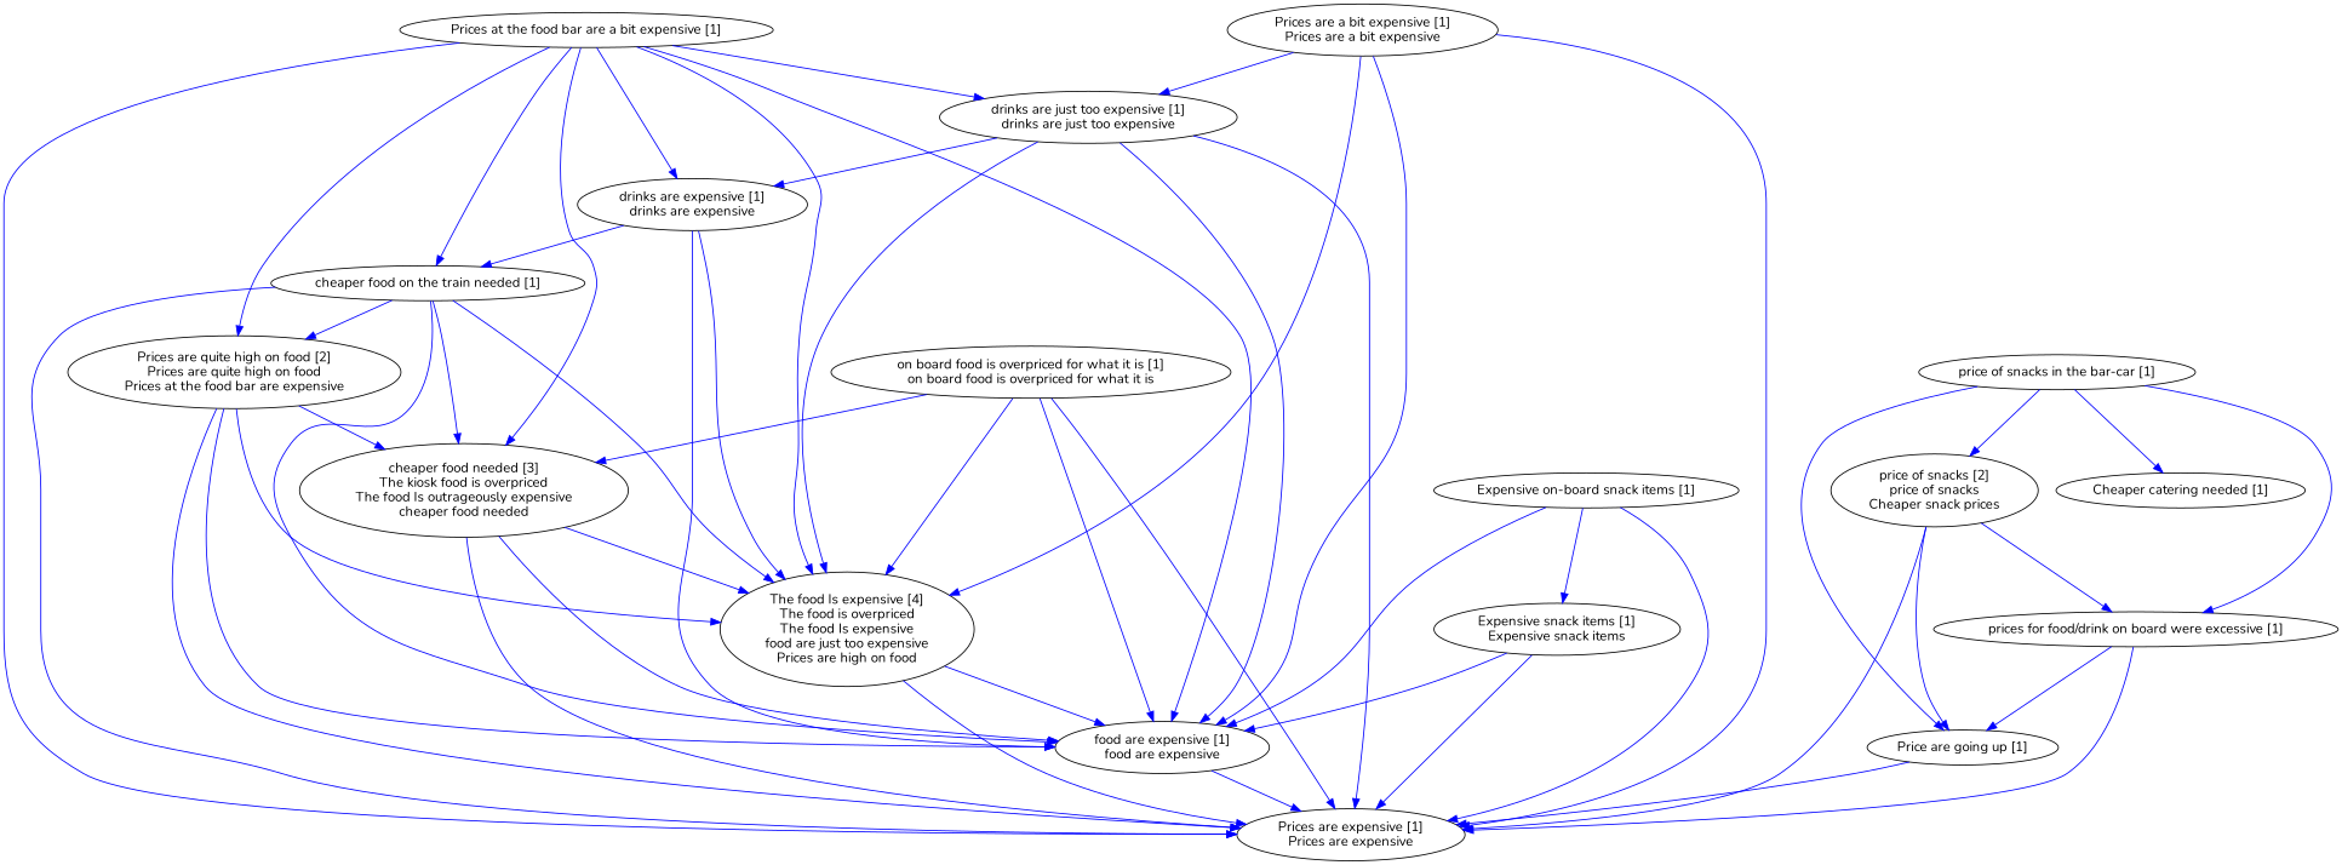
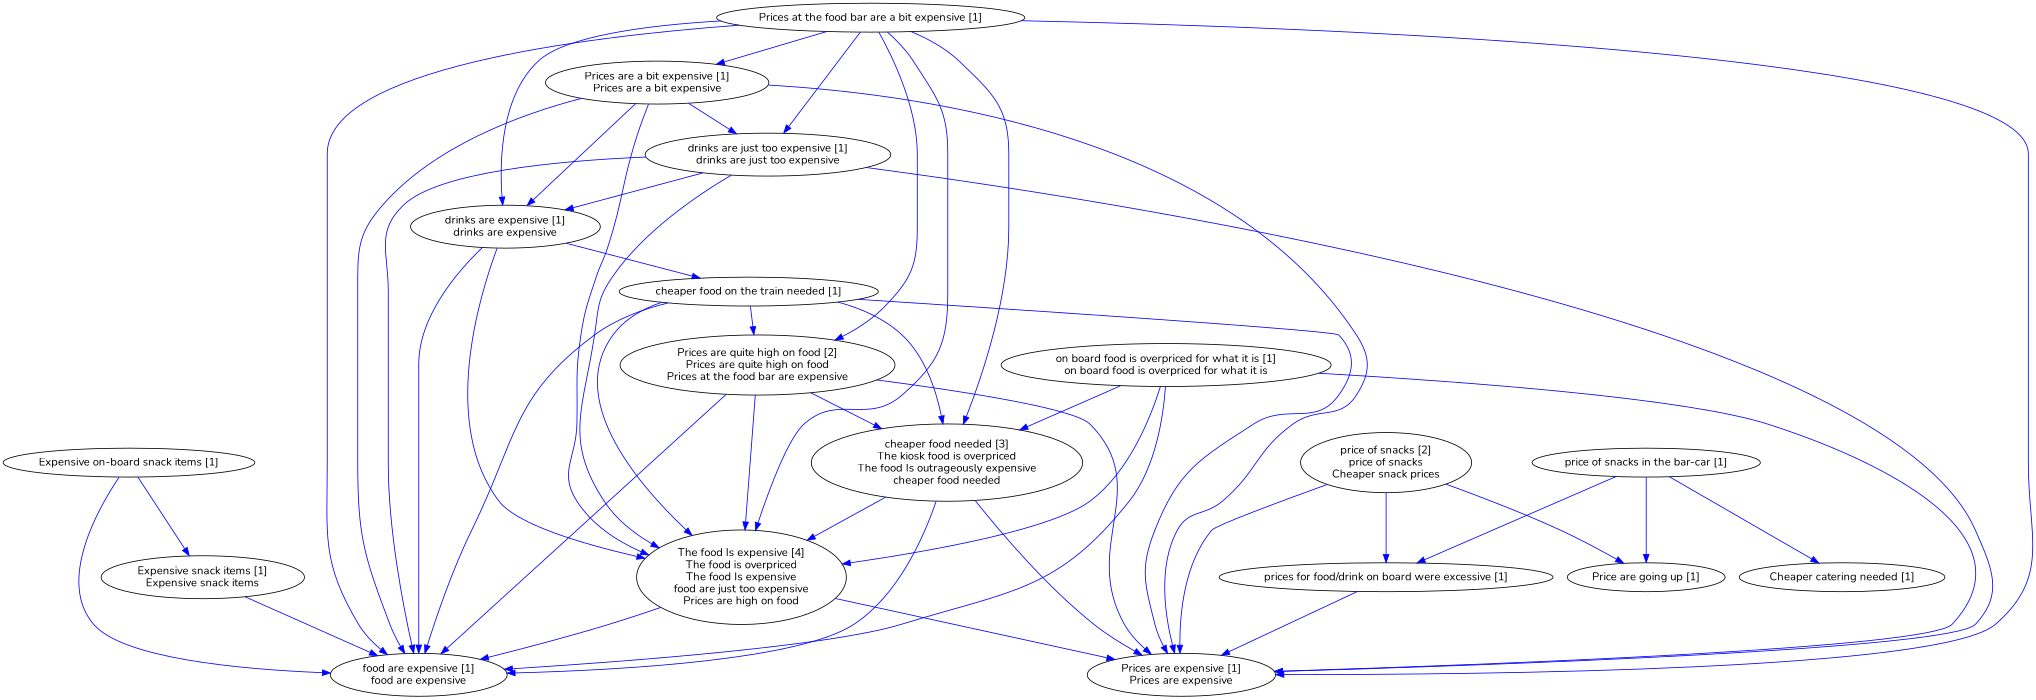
  digraph {
    fontname=Nunito
    node [fontname=Nunito]
    edge [color=blue fontname=Nunito]
    "Prices are quite high on food [2]\nPrices are quite high on food\nPrices at the food bar are expensive"
    "The food Is expensive [4]\nThe food is overpriced\nThe food Is expensive\nfood are just too expensive\nPrices are high on food"
    "cheaper food needed [3]\nThe kiosk food is overpriced\nThe food Is outrageously expensive\ncheaper food needed"
    "Prices are expensive [1]\nPrices are expensive"
    "food are expensive [1]\nfood are expensive"
    "price of snacks [2]\nprice of snacks\nCheaper snack prices"
    "Price are going up [1]"
    "prices for food/drink on board were excessive [1]"
    "Expensive on-board snack items [1]"
    "Expensive snack items [1]\nExpensive snack items"
    "Prices at the food bar are a bit expensive [1]"
    "Prices are a bit expensive [1]\nPrices are a bit expensive"
    "drinks are just too expensive [1]\ndrinks are just too expensive"
    "drinks are expensive [1]\ndrinks are expensive"
    "cheaper food on the train needed [1]"
    "on board food is overpriced for what it is [1]\non board food is overpriced for what it is"
    "price of snacks in the bar-car [1]"
    "Cheaper catering needed [1]"
    "Prices are quite high on food [2]\nPrices are quite high on food\nPrices at the food bar are expensive" -> "The food Is expensive [4]\nThe food is overpriced\nThe food Is expensive\nfood are just too expensive\nPrices are high on food"
    "Prices are quite high on food [2]\nPrices are quite high on food\nPrices at the food bar are expensive" -> "cheaper food needed [3]\nThe kiosk food is overpriced\nThe food Is outrageously expensive\ncheaper food needed"
    "Prices are quite high on food [2]\nPrices are quite high on food\nPrices at the food bar are expensive" -> "Prices are expensive [1]\nPrices are expensive"
    "Prices are quite high on food [2]\nPrices are quite high on food\nPrices at the food bar are expensive" -> "food are expensive [1]\nfood are expensive"
    "The food Is expensive [4]\nThe food is overpriced\nThe food Is expensive\nfood are just too expensive\nPrices are high on food" -> "Prices are expensive [1]\nPrices are expensive"
    "The food Is expensive [4]\nThe food is overpriced\nThe food Is expensive\nfood are just too expensive\nPrices are high on food" -> "food are expensive [1]\nfood are expensive"
    "cheaper food needed [3]\nThe kiosk food is overpriced\nThe food Is outrageously expensive\ncheaper food needed" -> "The food Is expensive [4]\nThe food is overpriced\nThe food Is expensive\nfood are just too expensive\nPrices are high on food"
    "cheaper food needed [3]\nThe kiosk food is overpriced\nThe food Is outrageously expensive\ncheaper food needed" -> "Prices are expensive [1]\nPrices are expensive"
    "cheaper food needed [3]\nThe kiosk food is overpriced\nThe food Is outrageously expensive\ncheaper food needed" -> "food are expensive [1]\nfood are expensive"
-   "food are expensive [1]\nfood are expensive" -> "Prices are expensive [1]\nPrices are expensive"
    "price of snacks [2]\nprice of snacks\nCheaper snack prices" -> "Prices are expensive [1]\nPrices are expensive"
    "price of snacks [2]\nprice of snacks\nCheaper snack prices" -> "Price are going up [1]"
    "price of snacks [2]\nprice of snacks\nCheaper snack prices" -> "prices for food/drink on board were excessive [1]"
-   "Price are going up [1]" -> "Prices are expensive [1]\nPrices are expensive"
    "prices for food/drink on board were excessive [1]" -> "Prices are expensive [1]\nPrices are expensive"
-   "prices for food/drink on board were excessive [1]" -> "Price are going up [1]"
-   "Expensive on-board snack items [1]" -> "Prices are expensive [1]\nPrices are expensive"
    "Expensive on-board snack items [1]" -> "food are expensive [1]\nfood are expensive"
    "Expensive on-board snack items [1]" -> "Expensive snack items [1]\nExpensive snack items"
-   "Expensive snack items [1]\nExpensive snack items" -> "Prices are expensive [1]\nPrices are expensive"
    "Expensive snack items [1]\nExpensive snack items" -> "food are expensive [1]\nfood are expensive"
    "Prices at the food bar are a bit expensive [1]" -> "Prices are quite high on food [2]\nPrices are quite high on food\nPrices at the food bar are expensive"
    "Prices at the food bar are a bit expensive [1]" -> "The food Is expensive [4]\nThe food is overpriced\nThe food Is expensive\nfood are just too expensive\nPrices are high on food"
    "Prices at the food bar are a bit expensive [1]" -> "cheaper food needed [3]\nThe kiosk food is overpriced\nThe food Is outrageously expensive\ncheaper food needed"
    "Prices at the food bar are a bit expensive [1]" -> "Prices are expensive [1]\nPrices are expensive"
    "Prices at the food bar are a bit expensive [1]" -> "food are expensive [1]\nfood are expensive"
-   "Prices at the food bar are a bit expensive [1]" -> "cheaper food on the train needed [1]"
+   "Prices at the food bar are a bit expensive [1]" -> "Prices are a bit expensive [1]\nPrices are a bit expensive"
    "Prices at the food bar are a bit expensive [1]" -> "drinks are just too expensive [1]\ndrinks are just too expensive"
    "Prices at the food bar are a bit expensive [1]" -> "drinks are expensive [1]\ndrinks are expensive"
    "Prices are a bit expensive [1]\nPrices are a bit expensive" -> "The food Is expensive [4]\nThe food is overpriced\nThe food Is expensive\nfood are just too expensive\nPrices are high on food"
    "Prices are a bit expensive [1]\nPrices are a bit expensive" -> "Prices are expensive [1]\nPrices are expensive"
    "Prices are a bit expensive [1]\nPrices are a bit expensive" -> "food are expensive [1]\nfood are expensive"
    "Prices are a bit expensive [1]\nPrices are a bit expensive" -> "drinks are just too expensive [1]\ndrinks are just too expensive"
+   "Prices are a bit expensive [1]\nPrices are a bit expensive" -> "drinks are expensive [1]\ndrinks are expensive"
    "drinks are just too expensive [1]\ndrinks are just too expensive" -> "The food Is expensive [4]\nThe food is overpriced\nThe food Is expensive\nfood are just too expensive\nPrices are high on food"
    "drinks are just too expensive [1]\ndrinks are just too expensive" -> "Prices are expensive [1]\nPrices are expensive"
    "drinks are just too expensive [1]\ndrinks are just too expensive" -> "food are expensive [1]\nfood are expensive"
    "drinks are just too expensive [1]\ndrinks are just too expensive" -> "drinks are expensive [1]\ndrinks are expensive"
    "drinks are expensive [1]\ndrinks are expensive" -> "The food Is expensive [4]\nThe food is overpriced\nThe food Is expensive\nfood are just too expensive\nPrices are high on food"
    "drinks are expensive [1]\ndrinks are expensive" -> "food are expensive [1]\nfood are expensive"
    "drinks are expensive [1]\ndrinks are expensive" -> "cheaper food on the train needed [1]"
    "cheaper food on the train needed [1]" -> "Prices are quite high on food [2]\nPrices are quite high on food\nPrices at the food bar are expensive"
    "cheaper food on the train needed [1]" -> "The food Is expensive [4]\nThe food is overpriced\nThe food Is expensive\nfood are just too expensive\nPrices are high on food"
    "cheaper food on the train needed [1]" -> "cheaper food needed [3]\nThe kiosk food is overpriced\nThe food Is outrageously expensive\ncheaper food needed"
    "cheaper food on the train needed [1]" -> "Prices are expensive [1]\nPrices are expensive"
    "cheaper food on the train needed [1]" -> "food are expensive [1]\nfood are expensive"
    "on board food is overpriced for what it is [1]\non board food is overpriced for what it is" -> "The food Is expensive [4]\nThe food is overpriced\nThe food Is expensive\nfood are just too expensive\nPrices are high on food"
    "on board food is overpriced for what it is [1]\non board food is overpriced for what it is" -> "cheaper food needed [3]\nThe kiosk food is overpriced\nThe food Is outrageously expensive\ncheaper food needed"
    "on board food is overpriced for what it is [1]\non board food is overpriced for what it is" -> "Prices are expensive [1]\nPrices are expensive"
    "on board food is overpriced for what it is [1]\non board food is overpriced for what it is" -> "food are expensive [1]\nfood are expensive"
-   "price of snacks in the bar-car [1]" -> "price of snacks [2]\nprice of snacks\nCheaper snack prices"
    "price of snacks in the bar-car [1]" -> "Price are going up [1]"
    "price of snacks in the bar-car [1]" -> "prices for food/drink on board were excessive [1]"
    "price of snacks in the bar-car [1]" -> "Cheaper catering needed [1]"
  }
